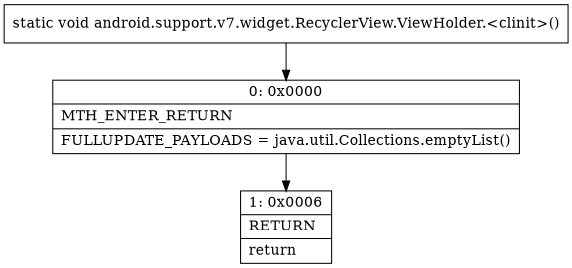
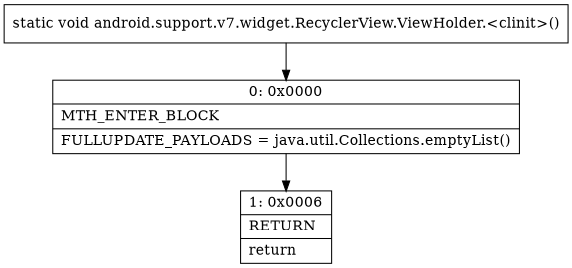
  digraph {
    node [shape=record]
-   n1 [label="{0\:\ 0x0000|MTH_ENTER_RETURN\l|FULLUPDATE_PAYLOADS = java.util.Collections.emptyList()\l}"]
+   n1 [label="{0\:\ 0x0000|MTH_ENTER_BLOCK\l|FULLUPDATE_PAYLOADS = java.util.Collections.emptyList()\l}"]
    n2 [label="{1\:\ 0x0006|RETURN\l|return\l}"]
    n3 [label="{static void android.support.v7.widget.RecyclerView.ViewHolder.\<clinit\>() }"]
    n1 -> n2
    n3 -> n1
  }
